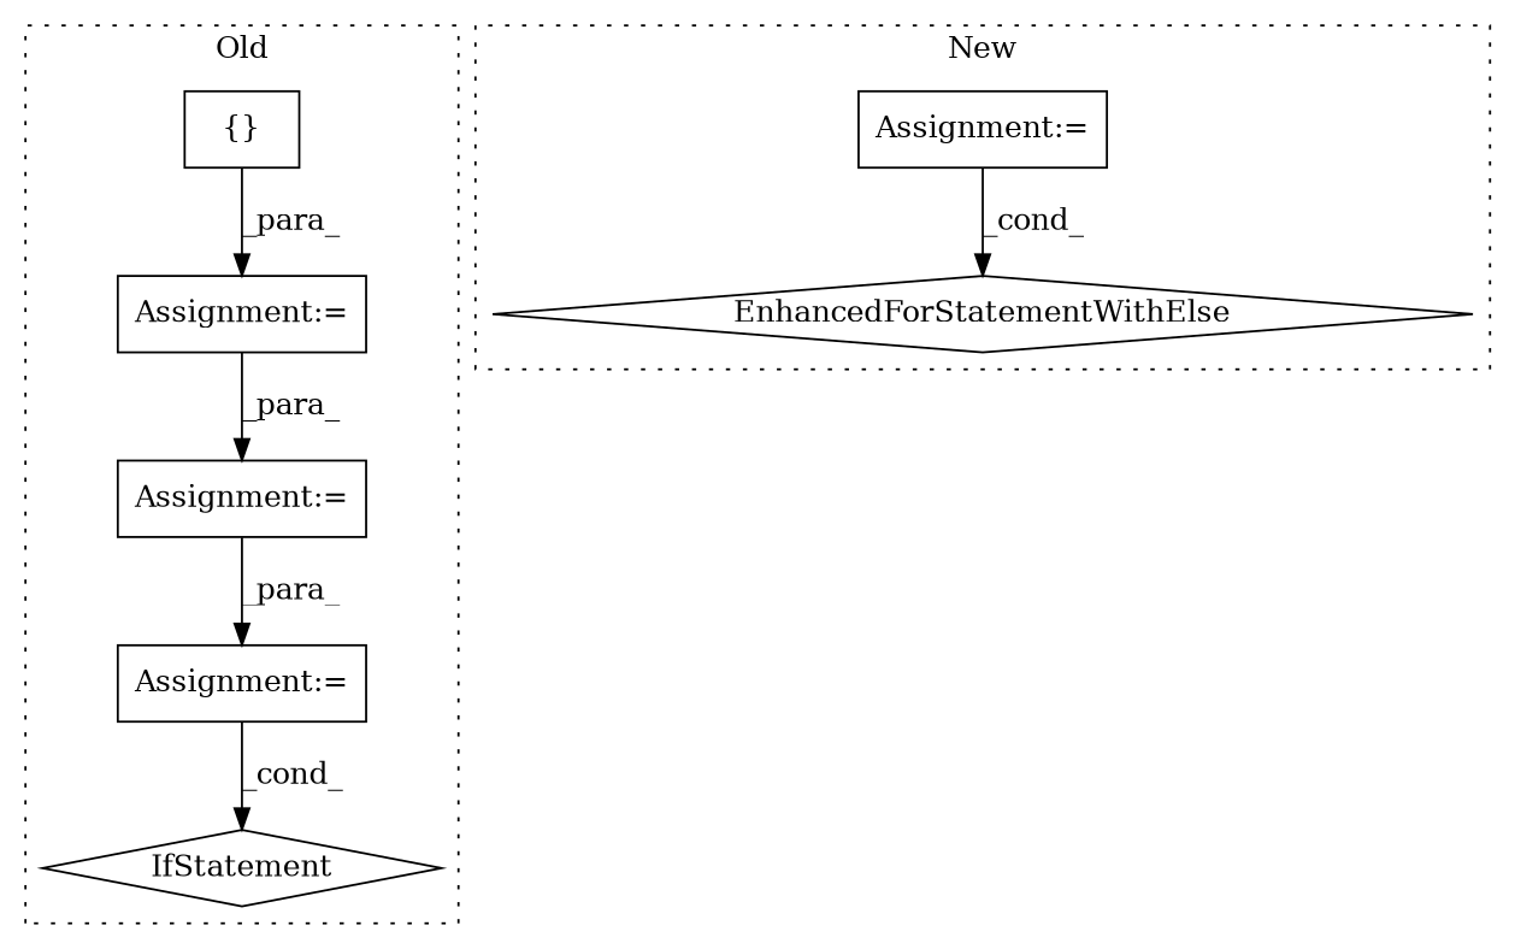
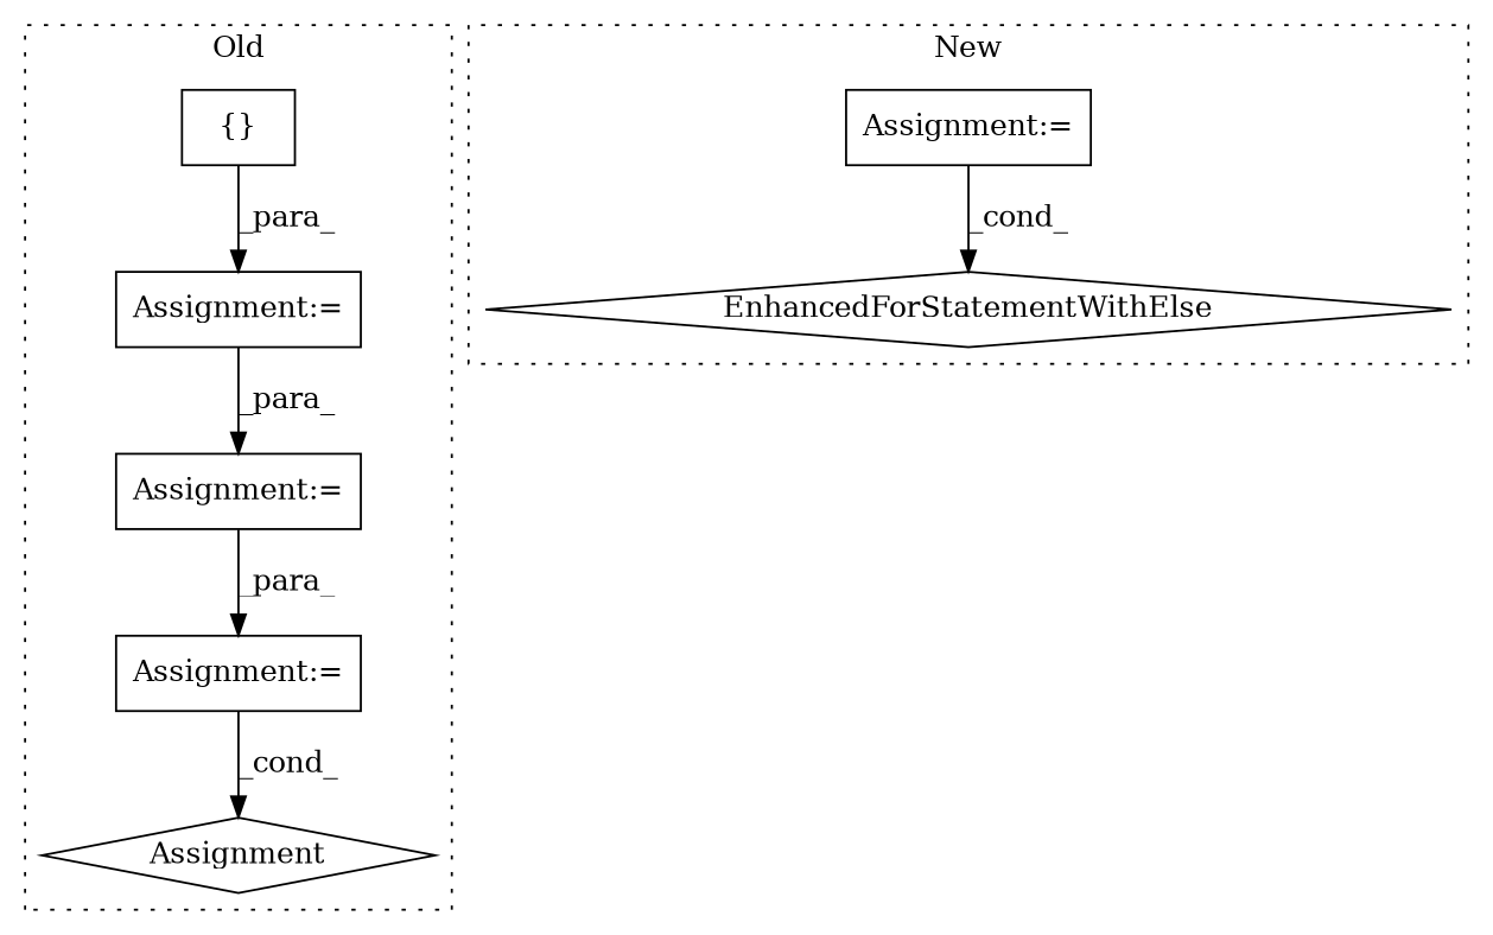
  digraph {
    node [a=7 l=2 s="1046,1128" shape=box]
    n1 [a=4 label="{}" s=1027]
    n2 [l=1 label="Assignment:=" s=1186]
-   n3 [a=25 l="10,2" label=IfStatement s="1300,1341" shape=diamond]
+   n3 [a=25 l="10,2" label=Assignment s="1300,1341" shape=diamond]
    n4 [l=1 label="Assignment:=" s=1014]
    n5 [label="Assignment:=" s=1135]
    n6 [a=115 l="57,88" label=EnhancedForStatementWithElse shape=diamond]
    n7 [l="57,88" label="Assignment:="]
    subgraph cluster_1 {
      label=Old
      style=dotted
      n1
      n2
      n3
      n4
      n5
    }
    subgraph cluster_2 {
      label=New
      style=dotted
      n6
      n7
    }
    n1 -> n4 [label=_para_]
    n2 -> n3 [label=_cond_]
    n4 -> n5 [label=_para_]
    n5 -> n2 [label=_para_]
    n7 -> n6 [label=_cond_]
  }
